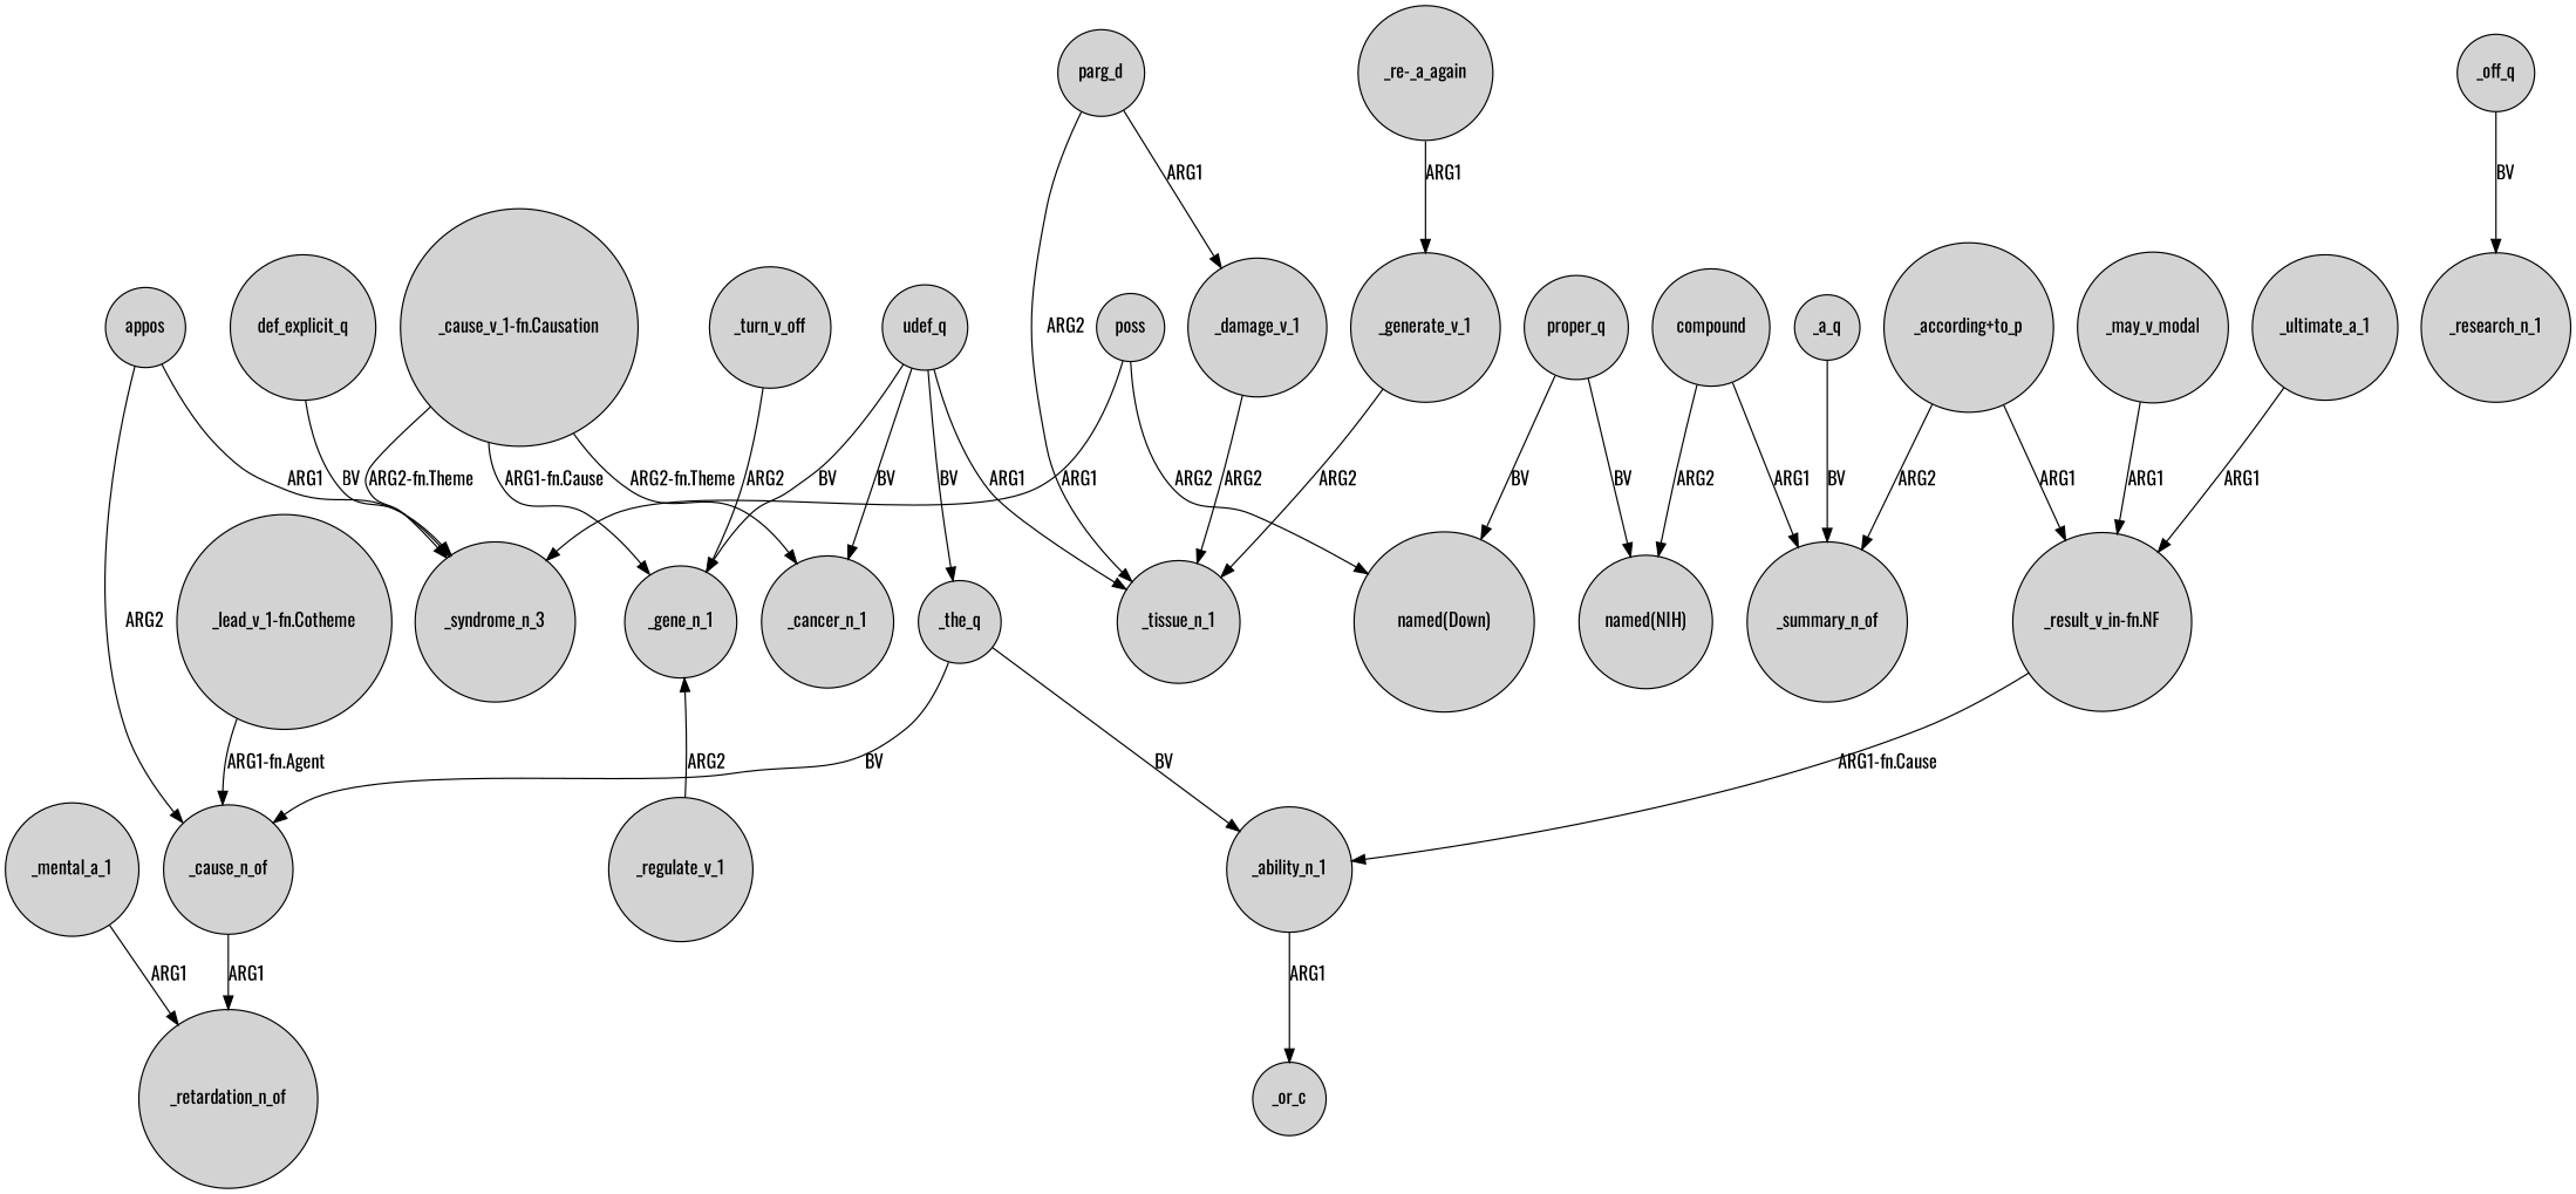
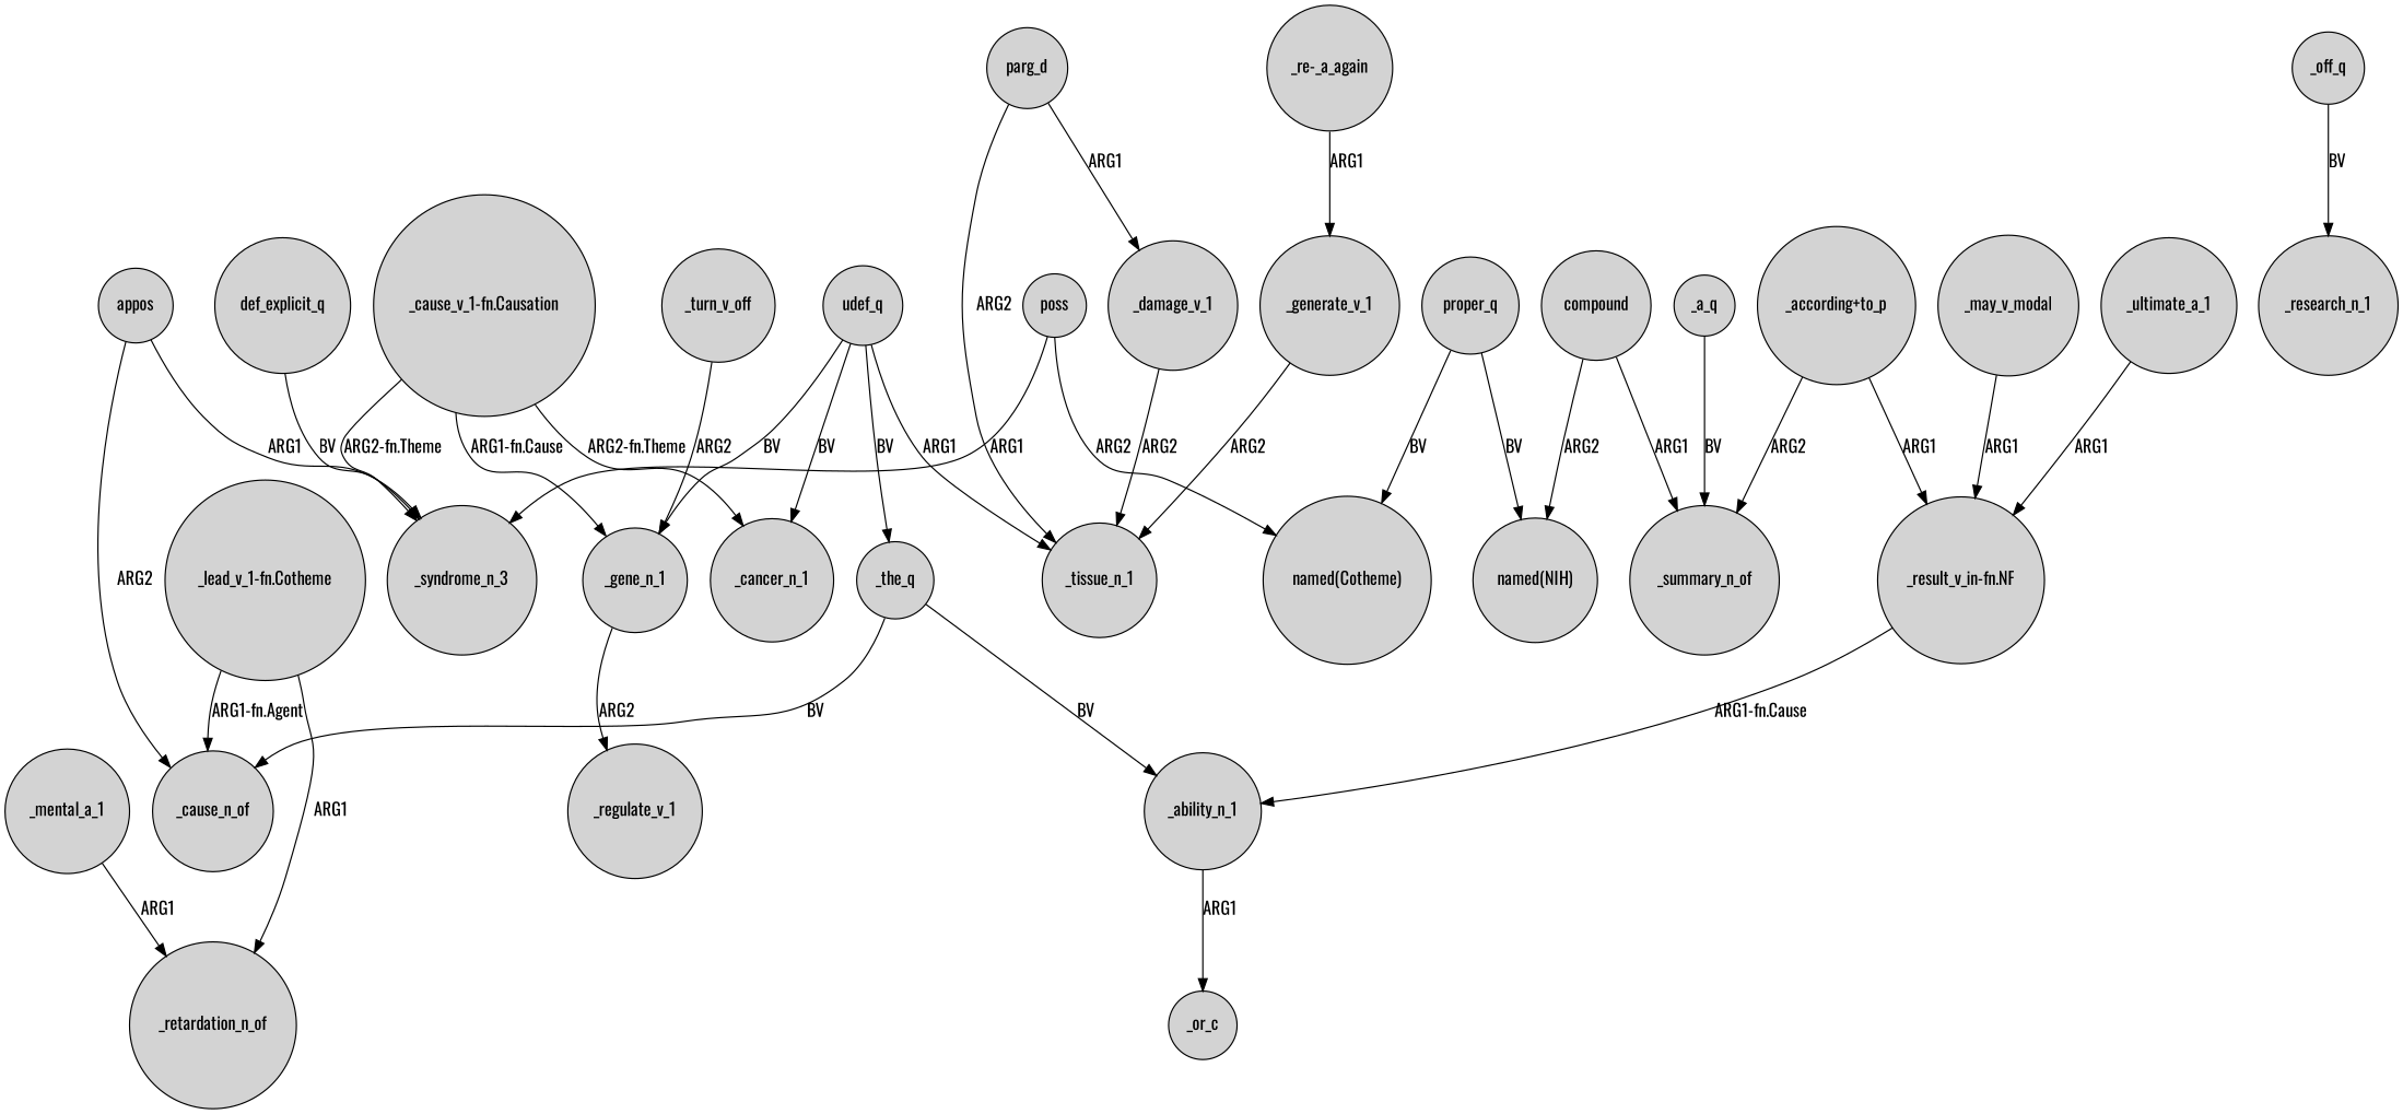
  digraph {
    fontname=Oswald
    node [fontname=Oswald shape=circle style=filled]
    edge [fontname=Oswald]
    _the_q
    _cause_n_of
    _ability_n_1
    _retardation_n_of
    _or_c
    "_cause_v_1-fn.Causation"
    _gene_n_1
    _cancer_n_1
    n9 [label=_syndrome_n_3]
    proper_q
-   "named(Down)"
+   "named(Down)" [label="named(Cotheme)"]
    "named(NIH)"
    udef_q
    _tissue_n_1
    _turn_v_off
    _mental_a_1
    poss
    _damage_v_1
    "_result_v_in-fn.NF"
    "_according+to_p"
    _summary_n_of
    "_lead_v_1-fn.Cotheme"
    compound
    n24 [label=_off_q]
    _research_n_1
    _regulate_v_1
    "_re-_a_again"
    _generate_v_1
    _may_v_modal
    parg_d
    def_explicit_q
    _a_q
    appos
    _ultimate_a_1
    _the_q -> _cause_n_of [label=BV]
    _the_q -> _ability_n_1 [label=BV]
-   _cause_n_of -> _retardation_n_of [label=ARG1]
+   "_lead_v_1-fn.Cotheme" -> _retardation_n_of [label=ARG1]
    _ability_n_1 -> _or_c [label=ARG1]
    "_cause_v_1-fn.Causation" -> _gene_n_1 [label="ARG1-fn.Cause"]
    "_cause_v_1-fn.Causation" -> _cancer_n_1 [label="ARG2-fn.Theme"]
    "_cause_v_1-fn.Causation" -> n9 [label="ARG2-fn.Theme"]
    proper_q -> "named(Down)" [label=BV]
    proper_q -> "named(NIH)" [label=BV]
    udef_q -> _the_q [label=BV]
    udef_q -> _gene_n_1 [label=BV]
    udef_q -> _cancer_n_1 [label=BV]
    udef_q -> _tissue_n_1 [label=ARG1]
    _turn_v_off -> _gene_n_1 [label=ARG2]
    _mental_a_1 -> _retardation_n_of [label=ARG1]
    poss -> n9 [label=ARG1]
    poss -> "named(Down)" [label=ARG2]
    _damage_v_1 -> _tissue_n_1 [label=ARG2]
    "_result_v_in-fn.NF" -> _ability_n_1 [label="ARG1-fn.Cause"]
    "_according+to_p" -> "_result_v_in-fn.NF" [label=ARG1]
    "_according+to_p" -> _summary_n_of [label=ARG2]
    "_lead_v_1-fn.Cotheme" -> _cause_n_of [label="ARG1-fn.Agent"]
    compound -> "named(NIH)" [label=ARG2]
    compound -> _summary_n_of [label=ARG1]
    n24 -> _research_n_1 [label=BV]
-   _regulate_v_1 -> _gene_n_1 [label=ARG2]
+   _gene_n_1 -> _regulate_v_1 [label=ARG2]
    "_re-_a_again" -> _generate_v_1 [label=ARG1]
    _generate_v_1 -> _tissue_n_1 [label=ARG2]
    _may_v_modal -> "_result_v_in-fn.NF" [label=ARG1]
    parg_d -> _tissue_n_1 [label=ARG2]
    parg_d -> _damage_v_1 [label=ARG1]
    def_explicit_q -> n9 [label=BV]
    _a_q -> _summary_n_of [label=BV]
    appos -> _cause_n_of [label=ARG2]
    appos -> n9 [label=ARG1]
    _ultimate_a_1 -> "_result_v_in-fn.NF" [label=ARG1]
  }
